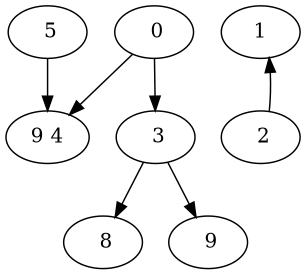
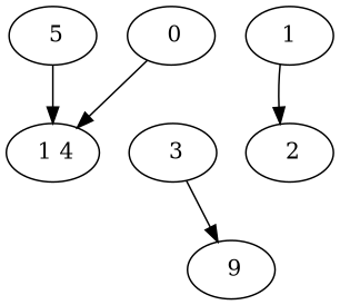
  digraph {
    " 0"
-   " 1 4" [label="9 4"]
+   " 1 4"
    " 3"
    n4 [label=1]
    " 2"
-   " 8"
    " 9"
    " 5"
    " 0" -> " 1 4"
-   " 0" -> " 3"
-   " 3" -> " 8"
    " 3" -> " 9"
-   " 2" -> n4
+   n4 -> " 2"
    " 5" -> " 1 4"
  }
